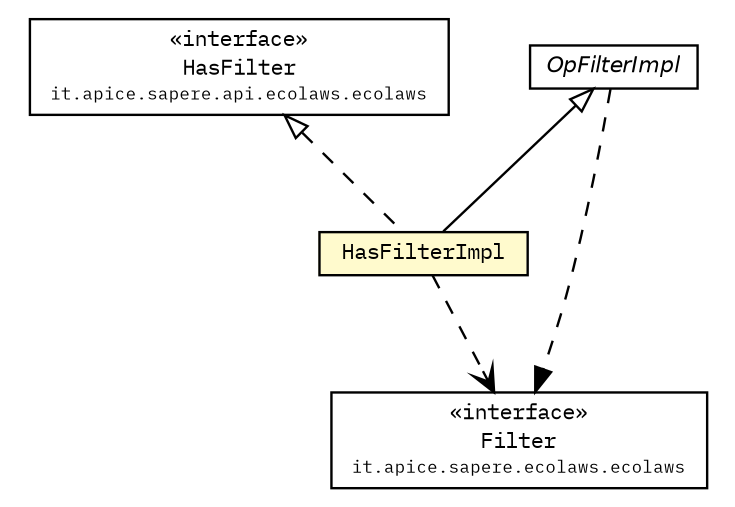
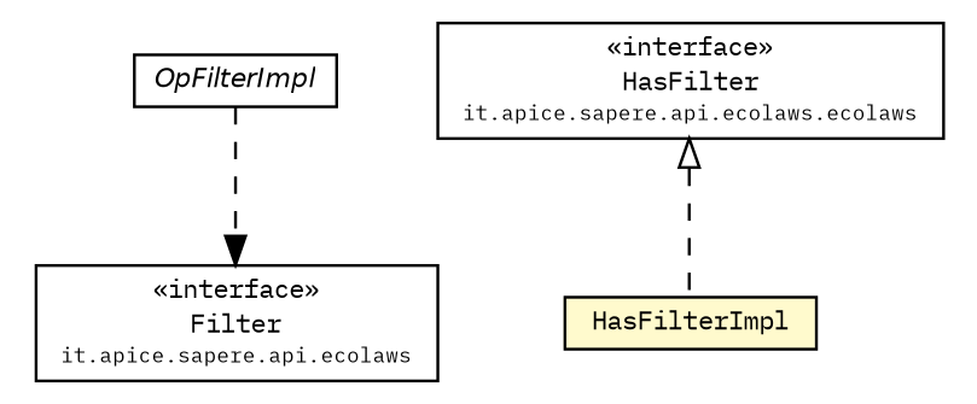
  digraph {
    fontname="IBM Plex Mono"
    node [fontcolor=black fontname="IBM Plex Mono" fontsize=9.0 shape=plaintext]
    edge [fontname="IBM Plex Mono" fontsize=10 headport=p labelfontname=Helvetica labelfontsize=10 style=dashed tailport=p]
-   n1 [label=<<table border="0" cellborder="1" cellspacing="0" cellpadding="2" port="p" href="../../Filter.html"> 		<tr><td><table border="0" cellspacing="0" cellpadding="1"> 			<tr><td> &laquo;interface&raquo; </td></tr> 			<tr><td> Filter </td></tr> 			<tr><td><font point-size="7.0"> it.apice.sapere.ecolaws.ecolaws </font></td></tr> 		</table></td></tr> 		</table>>]
+   n1 [label=<<table border="0" cellborder="1" cellspacing="0" cellpadding="2" port="p" href="../../Filter.html"> 		<tr><td><table border="0" cellspacing="0" cellpadding="1"> 			<tr><td> &laquo;interface&raquo; </td></tr> 			<tr><td> Filter </td></tr> 			<tr><td><font point-size="7.0"> it.apice.sapere.api.ecolaws </font></td></tr> 		</table></td></tr> 		</table>>]
    n2 [label=<<table border="0" cellborder="1" cellspacing="0" cellpadding="2" port="p" href="../../filters/HasFilter.html"> 		<tr><td><table border="0" cellspacing="0" cellpadding="1"> 			<tr><td> &laquo;interface&raquo; </td></tr> 			<tr><td> HasFilter </td></tr> 			<tr><td><font point-size="7.0"> it.apice.sapere.api.ecolaws.ecolaws </font></td></tr> 		</table></td></tr> 		</table>>]
    n3 [label=<<table border="0" cellborder="1" cellspacing="0" cellpadding="2" port="p" bgcolor="lemonChiffon" href="./HasFilterImpl.html"> 		<tr><td><table border="0" cellspacing="0" cellpadding="1"> 			<tr><td> HasFilterImpl </td></tr> 		</table></td></tr> 		</table>>]
    n4 [label=<<table border="0" cellborder="1" cellspacing="0" cellpadding="2" port="p" href="./OpFilterImpl.html"> 		<tr><td><table border="0" cellspacing="0" cellpadding="1"> 			<tr><td><font face="Helvetica-Oblique"> OpFilterImpl </font></td></tr> 		</table></td></tr> 		</table>>]
    n2 -> n3 [arrowtail=empty dir=back]
-   n3 -> n1 [arrowhead=open color=black fontcolor=black fontsize=10.0]
    n4 -> n1 [arrowhead=normal color=black fontcolor=black fontsize=10.0]
-   n4 -> n3 [arrowtail=empty dir=back style=""]
  }
